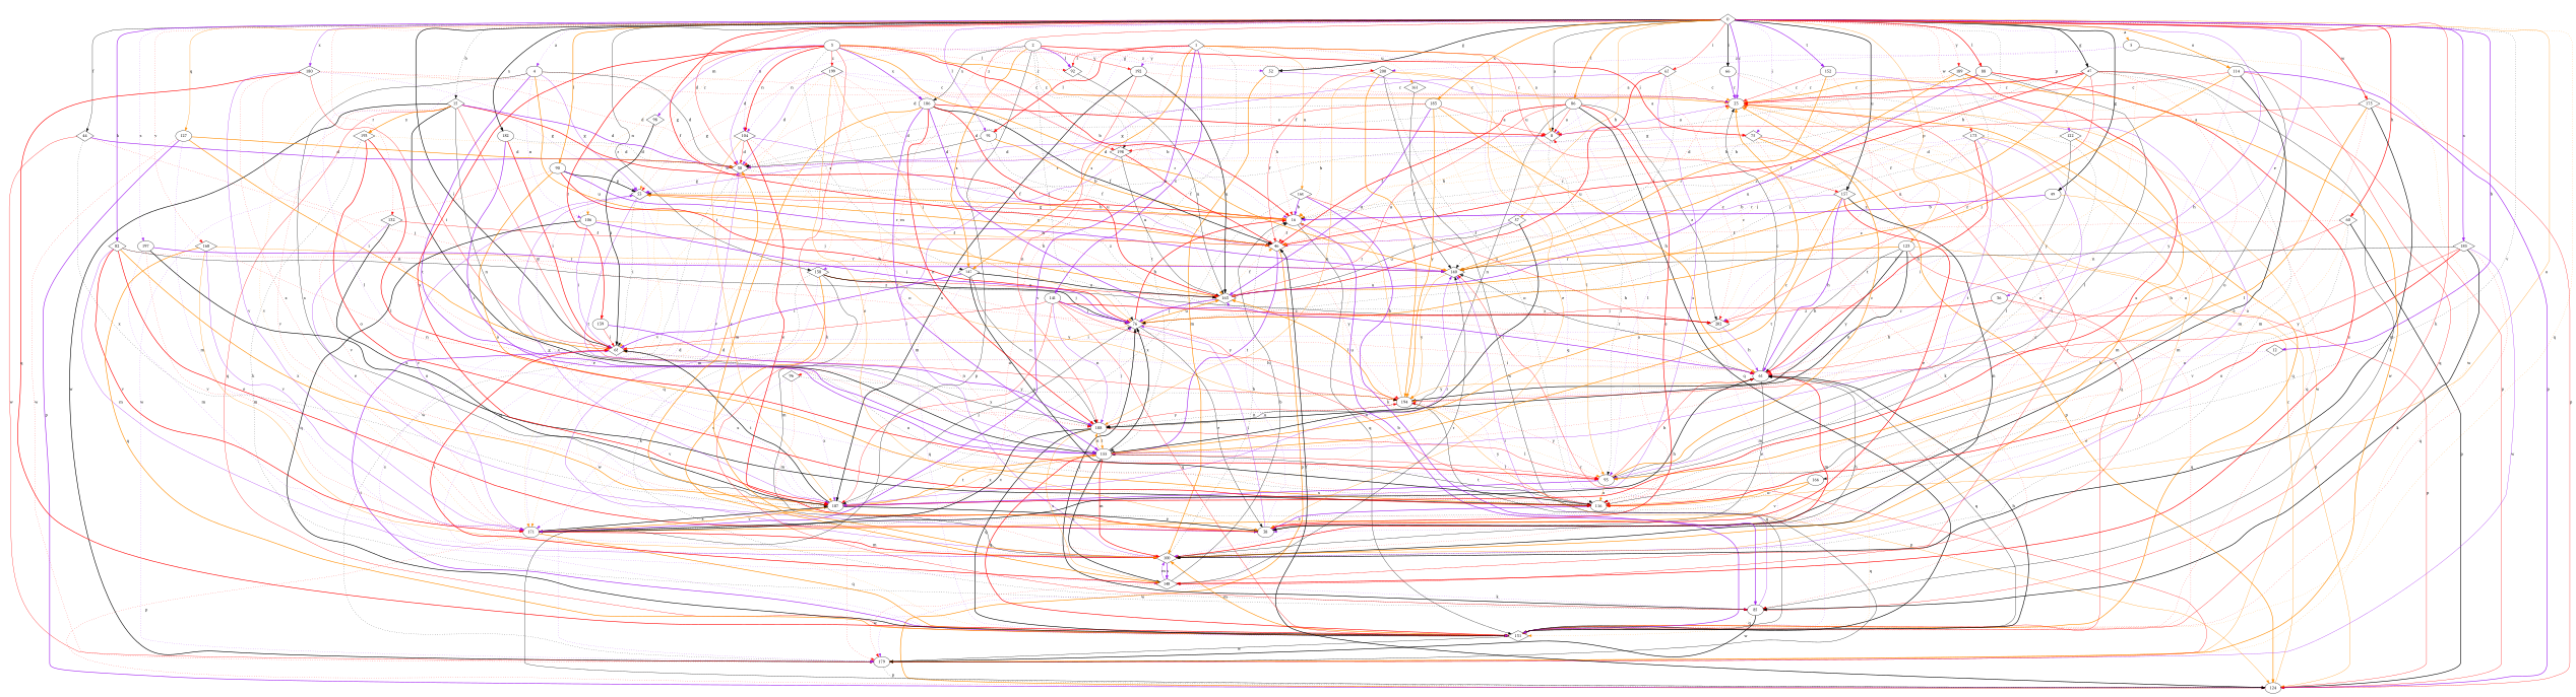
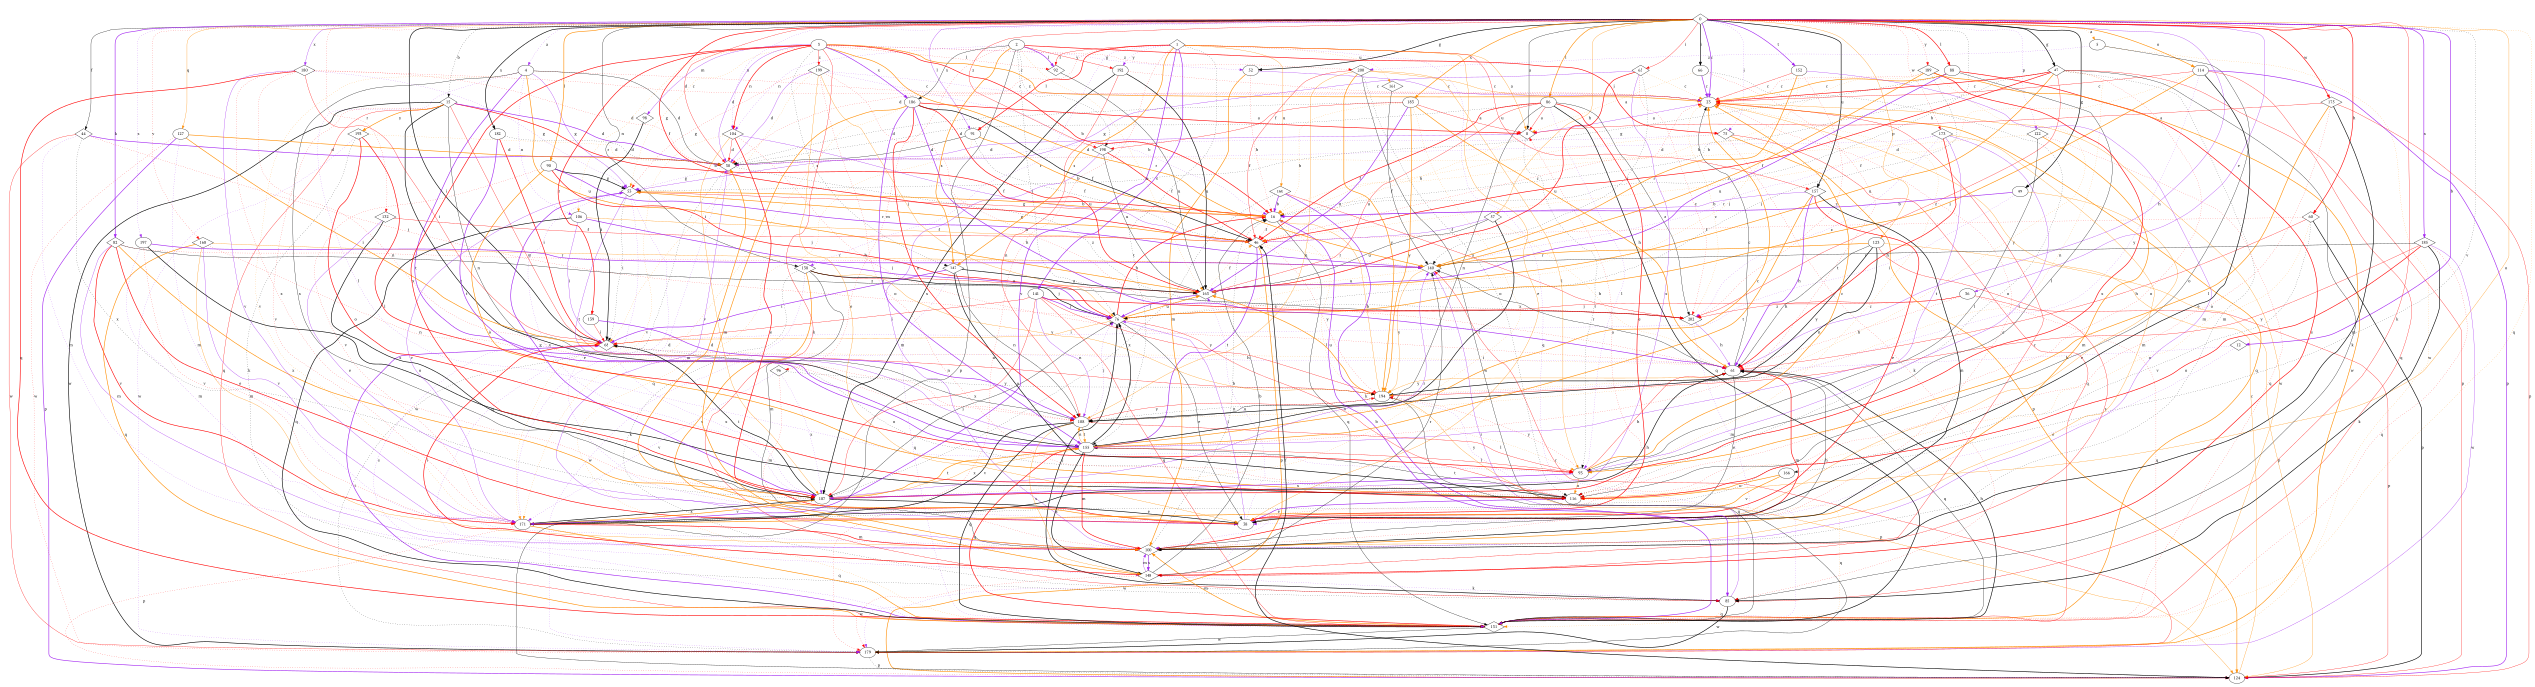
  strict digraph {
    fontname="PT Serif"
    node [fontname="PT Serif" shape=diamond]
    edge [color=red fontname="PT Serif" style=bold]
    4 [shape=ellipse]
    0
    5 [shape=ellipse]
    8
    12
    15
    16 [shape=ellipse]
    23 [shape=ellipse]
    30
    36 [shape=ellipse]
    44
    46
    47
    49 [shape=ellipse]
    52 [shape=ellipse]
    57
    60
    61 [shape=ellipse]
    65
    66 [shape=ellipse]
    68
    75
    82
    85 [shape=ellipse]
    86 [shape=ellipse]
    88 [shape=ellipse]
    90 [shape=ellipse]
    91 [shape=ellipse]
    104
    114 [shape=ellipse]
    116 [shape=ellipse]
    122
    123 [shape=ellipse]
    127 [shape=ellipse]
    131
    132
    138
    152 [shape=ellipse]
    157
    166 [shape=ellipse]
    168
    173
    175
    180
    182 [shape=ellipse]
    183 [shape=ellipse]
    185
    189
    197 [shape=ellipse]
    198
    155 [shape=ellipse]
    171 [shape=ellipse]
    163
    53
    106 [shape=ellipse]
    187 [shape=ellipse]
    93 [shape=ellipse]
    179 [shape=ellipse]
    200
    38 [shape=ellipse]
    108 [shape=ellipse]
    193
    194 [shape=ellipse]
    100
    202
    76
    124 [shape=ellipse]
    140
    148
    1
    92
    141 [shape=ellipse]
    147
    160
    161
    192 [shape=ellipse]
    2 [shape=ellipse]
    96
    186 [shape=ellipse]
    3 [shape=ellipse]
    98
    139 [shape=ellipse]
    199
    4 -> 23 [label=c style=dotted]
    4 -> 30 [color=black label=d style=solid]
    4 -> 155 [color=purple label=t]
    4 -> 171 [color=darkorange label=v style=dotted]
    4 -> 163 [color=darkorange label=u]
    4 -> 53 [color=purple label=g style=solid]
    4 -> 106 [color=purple label=n style=dotted]
    4 -> 187 [color=black label=x style=solid]
    4 -> 93 [color=purple label=l style=dotted]
    0 -> 4 [color=purple label=a style=dotted]
    0 -> 5 [color=darkorange label=a style=dotted]
    0 -> 8 [color=black label=a style=solid]
    0 -> 12 [color=purple label=b]
    0 -> 15 [color=black label=b style=dotted]
    0 -> 16 [color=black label=b style=dotted]
    0 -> 23 [color=purple label=c]
    0 -> 30 [label=d style=solid]
    0 -> 36 [color=purple label=e style=solid]
    0 -> 44 [color=black label=f style=solid]
    0 -> 46 [label=f]
    0 -> 47 [color=black label=g]
    0 -> 49 [color=black label=g]
    0 -> 52 [color=black label=g]
    0 -> 57 [color=darkorange label=h style=solid]
    0 -> 60 [label=h]
    0 -> 61 [color=purple label=h style=solid]
    0 -> 65 [label=i style=solid]
    0 -> 66 [color=black label=i]
    0 -> 68 [color=black label=i]
    0 -> 75 [color=purple label=j style=dotted]
    0 -> 82 [color=purple label=k]
    0 -> 85 [label=k style=solid]
    0 -> 86 [color=darkorange label=l]
    0 -> 88 [label=l]
    0 -> 90 [color=darkorange label=l]
    0 -> 91 [color=purple label=l style=solid]
    0 -> 104 [color=purple label=n style=dotted]
    0 -> 114 [color=darkorange label=o]
    0 -> 116 [color=darkorange label=o style=solid]
    0 -> 122 [color=purple label=p style=dotted]
    0 -> 123 [color=darkorange label=p style=solid]
    0 -> 127 [color=darkorange label=q style=solid]
    0 -> 131 [color=darkorange label=q style=dotted]
    0 -> 132 [label=r style=dotted]
    0 -> 138 [color=black label=r style=solid]
    0 -> 152 [color=purple label=t]
    0 -> 157 [color=black label=u]
    0 -> 166 [color=black label=v style=dotted]
    0 -> 168 [label=v style=dotted]
    0 -> 173 [label=w style=dotted]
    0 -> 175 [label=w]
    0 -> 180 [color=purple label=x style=solid]
    0 -> 182 [color=black label=x]
    0 -> 183 [color=darkorange label=x]
    0 -> 185 [color=purple label=x]
    0 -> 189 [label=y style=dotted]
    0 -> 197 [color=purple label=z style=dotted]
    0 -> 198 [label=z style=solid]
-   5 -> 8 [color=purple label=a style=dotted]
    5 -> 116 [color=black label=o style=solid]
    5 -> 179 [color=darkorange label=w style=dotted]
    5 -> 200 [color=purple label=z style=dotted]
    8 -> 30 [color=purple label=d style=solid]
    8 -> 46 [color=darkorange label=f style=dotted]
    8 -> 93 [color=black label=l style=dotted]
    12 -> 61 [color=purple label=h style=dotted]
    12 -> 38 [color=purple label=e style=dotted]
    15 -> 16 [label=b]
    15 -> 30 [color=purple label=d]
    15 -> 131 [label=q style=solid]
    15 -> 155 [color=black label=t]
    15 -> 171 [label=v style=dotted]
    15 -> 179 [color=black label=w]
    15 -> 108 [color=black label=n style=solid]
    15 -> 193 [color=darkorange label=y]
    15 -> 194 [label=y style=solid]
    16 -> 46 [label=f style=dotted]
    16 -> 131 [color=black label=q style=solid]
    16 -> 53 [label=g style=solid]
    16 -> 93 [color=darkorange label=l style=dotted]
    23 -> 8 [color=purple label=a style=solid]
    23 -> 131 [color=darkorange label=q]
    23 -> 179 [color=darkorange label=w style=solid]
    30 -> 53 [color=purple label=g style=dotted]
    30 -> 179 [color=black label=w style=dotted]
    30 -> 100 [color=purple label=m style=solid]
    30 -> 202 [color=black label=z style=dotted]
    36 -> 61 [label=h style=dotted]
    36 -> 131 [label=q style=dotted]
    36 -> 202 [label=z style=solid]
    36 -> 76 [label=j style=solid]
    36 -> 124 [label=p style=solid]
    44 -> 30 [color=purple label=d]
    44 -> 187 [color=black label=x style=dotted]
    44 -> 179 [label=w style=solid]
+   44 -> 100 [color=purple label=m style=dotted]
    44 -> 76 [label=j style=dotted]
    46 -> 23 [label=c style=dotted]
    46 -> 155 [color=purple label=t]
    46 -> 53 [color=darkorange label=g]
    46 -> 194 [label=y style=dotted]
    46 -> 124 [color=darkorange label=p]
    46 -> 140 [color=darkorange label=r style=dotted]
    47 -> 16 [color=black label=b style=dotted]
    47 -> 23 [label=c]
    47 -> 46 [label=f]
    47 -> 85 [color=black label=k style=solid]
    47 -> 116 [label=o style=dotted]
    47 -> 163 [color=darkorange label=u]
    47 -> 108 [color=darkorange label=n style=dotted]
    47 -> 100 [color=black label=m style=dotted]
    47 -> 202 [label=z style=solid]
    47 -> 124 [label=p style=solid]
    49 -> 16 [color=purple label=b]
    49 -> 68 [color=purple label=i style=dotted]
    49 -> 38 [color=darkorange label=e style=solid]
    52 -> 16 [label=b style=dotted]
    52 -> 23 [color=purple label=c style=solid]
    52 -> 100 [color=darkorange label=m]
    57 -> 46 [color=purple label=f style=solid]
    57 -> 61 [color=darkorange label=h style=dotted]
    57 -> 155 [color=black label=t]
    57 -> 163 [color=black label=u style=solid]
    60 -> 46 [label=f style=dotted]
    60 -> 61 [label=h style=solid]
    60 -> 116 [color=darkorange label=o style=dotted]
    60 -> 171 [color=black label=v style=dotted]
    60 -> 124 [color=black label=p]
    61 -> 23 [color=black label=c style=solid]
    61 -> 68 [color=darkorange label=i style=dotted]
    61 -> 131 [color=black label=q style=solid]
    61 -> 38 [color=black label=e style=solid]
    61 -> 194 [color=darkorange label=y style=solid]
    61 -> 100 [label=m]
    61 -> 140 [color=black label=r style=solid]
    65 -> 23 [color=darkorange label=c style=dotted]
    65 -> 163 [label=u]
    65 -> 53 [color=purple label=g style=solid]
    65 -> 187 [color=purple label=x style=solid]
    65 -> 202 [label=z style=dotted]
    65 -> 140 [color=black label=r style=dotted]
    66 -> 8 [color=darkorange label=a style=dotted]
    66 -> 23 [color=purple label=c]
    66 -> 116 [color=black label=o style=dotted]
    66 -> 155 [label=t style=dotted]
    68 -> 61 [color=purple label=h style=dotted]
    68 -> 116 [color=black label=o style=dotted]
    68 -> 187 [color=purple label=x style=dotted]
    68 -> 148 [color=purple label=s style=dotted]
    75 -> 16 [color=darkorange label=b style=dotted]
    75 -> 30 [color=purple label=d style=dotted]
    75 -> 85 [label=k style=dotted]
    75 -> 131 [label=q style=solid]
    75 -> 124 [color=darkorange label=p]
    82 -> 171 [label=v]
    82 -> 187 [color=darkorange label=x]
    82 -> 38 [label=e]
    82 -> 100 [color=purple label=m style=solid]
    82 -> 202 [color=black label=z style=solid]
    82 -> 140 [label=r style=dotted]
    85 -> 131 [color=darkorange label=q style=dotted]
    85 -> 179 [color=black label=w]
    85 -> 76 [color=black label=j]
    85 -> 140 [color=purple label=r style=solid]
    86 -> 8 [label=a style=solid]
    86 -> 30 [color=black label=d style=dotted]
    86 -> 46 [label=f]
    86 -> 131 [color=black label=q]
    86 -> 163 [label=u style=solid]
    86 -> 93 [color=purple label=l style=dotted]
    86 -> 38 [label=e]
    86 -> 108 [color=black label=n style=solid]
    86 -> 202 [color=black label=z style=solid]
    88 -> 23 [color=darkorange label=c]
    88 -> 163 [color=purple label=u]
    88 -> 53 [color=black label=g style=dotted]
    88 -> 93 [color=black label=l style=solid]
    88 -> 148 [label=s]
    90 -> 116 [color=darkorange label=o]
    90 -> 171 [label=v style=dotted]
    90 -> 53 [color=black label=g]
    90 -> 76 [label=j]
    90 -> 140 [color=purple label=r]
    91 -> 16 [color=darkorange label=b]
    91 -> 30 [color=black label=d style=solid]
    91 -> 46 [color=black label=f style=dotted]
    91 -> 131 [color=darkorange label=q style=dotted]
    104 -> 30 [label=d style=solid]
    104 -> 46 [color=purple label=f style=solid]
    104 -> 61 [label=h style=dotted]
    104 -> 171 [color=darkorange label=v style=dotted]
    104 -> 187 [color=darkorange label=x style=solid]
    104 -> 38 [label=e]
    114 -> 23 [label=c style=solid]
    114 -> 46 [color=darkorange label=f style=dotted]
    114 -> 131 [label=q style=solid]
    114 -> 38 [color=black label=e]
    114 -> 194 [color=purple label=y style=dotted]
    114 -> 76 [color=darkorange label=j]
    114 -> 124 [color=purple label=p]
    116 -> 23 [color=darkorange label=c style=dotted]
    116 -> 131 [color=darkorange label=q style=dotted]
    116 -> 155 [color=black label=t style=solid]
    116 -> 38 [color=purple label=e]
    116 -> 194 [color=purple label=y style=dotted]
    122 -> 30 [color=darkorange label=d style=dotted]
    122 -> 131 [label=q style=dotted]
    122 -> 93 [color=black label=l style=solid]
    122 -> 100 [color=darkorange label=m]
    123 -> 61 [color=black label=h style=solid]
    123 -> 108 [color=black label=n]
    123 -> 194 [color=black label=y]
    123 -> 124 [color=darkorange label=p style=solid]
    123 -> 140 [color=darkorange label=r]
    123 -> 148 [label=s style=solid]
    127 -> 30 [color=darkorange label=d]
    127 -> 68 [color=darkorange label=i]
    127 -> 179 [label=w style=dotted]
    127 -> 100 [color=purple label=m style=dotted]
    127 -> 124 [color=purple label=p]
    131 -> 16 [color=purple label=b]
    131 -> 61 [color=black label=h]
    131 -> 68 [color=purple label=i]
    131 -> 179 [color=black label=w style=solid]
    131 -> 100 [color=darkorange label=m]
    132 -> 46 [label=f style=solid]
    132 -> 187 [color=black label=x]
    132 -> 38 [color=purple label=e style=solid]
    138 -> 85 [color=black label=k style=dotted]
    138 -> 163 [label=u style=solid]
    138 -> 179 [color=purple label=w style=dotted]
    138 -> 194 [color=darkorange label=y style=solid]
    138 -> 100 [color=black label=m style=solid]
    138 -> 76 [color=black label=j]
    138 -> 148 [color=darkorange label=s]
    152 -> 23 [label=c style=solid]
    152 -> 100 [color=purple label=m style=solid]
    152 -> 202 [label=z style=dotted]
    152 -> 76 [color=darkorange label=j style=dotted]
    152 -> 140 [color=darkorange label=r]
    157 -> 16 [color=purple label=b style=solid]
    157 -> 61 [color=purple label=h]
    157 -> 155 [color=darkorange label=t]
    157 -> 38 [label=e]
    157 -> 100 [color=black label=m]
    166 -> 116 [color=darkorange label=o]
    166 -> 171 [color=darkorange label=v]
    168 -> 131 [color=darkorange label=q]
    168 -> 171 [color=purple label=v style=solid]
    168 -> 108 [label=n style=dotted]
    168 -> 100 [color=darkorange label=m style=solid]
    168 -> 140 [color=darkorange label=r style=solid]
    173 -> 30 [color=purple label=d style=dotted]
    173 -> 61 [label=h]
    173 -> 155 [color=purple label=t style=solid]
    173 -> 93 [color=purple label=l style=solid]
    173 -> 100 [color=darkorange label=m style=solid]
    173 -> 202 [color=purple label=z style=dotted]
    173 -> 140 [color=purple label=r style=dotted]
    175 -> 8 [label=a style=solid]
    175 -> 116 [label=o style=dotted]
    175 -> 93 [color=darkorange label=l]
    175 -> 100 [color=black label=m]
    175 -> 124 [label=p style=solid]
    180 -> 23 [label=c style=dotted]
    180 -> 30 [label=d style=dotted]
    180 -> 68 [label=i style=solid]
    180 -> 131 [label=q]
    180 -> 171 [color=purple label=v style=solid]
    180 -> 53 [color=purple label=g style=dotted]
    180 -> 187 [label=x style=dotted]
    180 -> 108 [label=n style=dotted]
    182 -> 30 [color=black label=d style=dotted]
    182 -> 68 [label=i]
    182 -> 155 [color=purple label=t]
    183 -> 8 [label=a style=solid]
    183 -> 16 [color=darkorange label=b style=dotted]
    183 -> 30 [color=black label=d style=dotted]
    183 -> 61 [color=darkorange label=h]
    183 -> 198 [label=f style=solid]
    183 -> 163 [color=purple label=u]
    183 -> 187 [color=darkorange label=x style=dotted]
    183 -> 194 [color=darkorange label=y]
    185 -> 85 [color=black label=k]
    185 -> 116 [label=o]
    185 -> 131 [label=q style=dotted]
    185 -> 179 [color=purple label=w style=solid]
    185 -> 194 [label=y style=solid]
    185 -> 140 [color=black label=r style=solid]
    189 -> 16 [color=darkorange label=b style=dotted]
    189 -> 23 [label=c style=dotted]
    189 -> 187 [label=x]
    189 -> 179 [color=darkorange label=w]
    189 -> 194 [color=darkorange label=y style=dotted]
    189 -> 76 [color=black label=j style=dotted]
    189 -> 140 [color=darkorange label=r]
    197 -> 116 [color=black label=o]
    197 -> 171 [label=v style=dotted]
    197 -> 100 [color=purple label=m style=dotted]
    197 -> 140 [color=purple label=r]
    198 -> 46 [label=f]
    198 -> 163 [color=black label=u style=solid]
    198 -> 100 [color=purple label=m style=solid]
    155 -> 23 [color=darkorange label=c]
    155 -> 131 [label=q]
    155 -> 187 [color=darkorange label=x style=solid]
    155 -> 93 [label=l style=solid]
    155 -> 108 [color=darkorange label=n style=solid]
    155 -> 100 [label=m]
    155 -> 76 [color=black label=j]
    155 -> 148 [color=black label=s]
    171 -> 30 [color=purple label=d style=dotted]
    171 -> 61 [color=black label=h]
    171 -> 131 [color=darkorange label=q]
    171 -> 187 [color=black label=x]
    171 -> 100 [label=m]
    171 -> 124 [label=p style=dotted]
    163 -> 46 [color=darkorange label=f style=dotted]
    163 -> 76 [color=purple label=j]
    53 -> 16 [color=darkorange label=b]
    53 -> 68 [color=black label=i style=dotted]
    53 -> 131 [color=purple label=q style=dotted]
    53 -> 155 [color=purple label=t style=solid]
    53 -> 171 [color=purple label=v style=solid]
    53 -> 187 [color=purple label=x style=dotted]
    53 -> 38 [color=purple label=e style=dotted]
    106 -> 46 [color=darkorange label=f style=solid]
    106 -> 68 [color=purple label=i style=solid]
    106 -> 131 [color=black label=q]
    106 -> 76 [color=purple label=j]
    187 -> 68 [color=black label=i]
    187 -> 155 [color=darkorange label=t]
    187 -> 171 [color=darkorange label=v]
-   187 -> 53 [color=purple label=g style=solid]
+   187 -> 53 [color=purple label=g]
    187 -> 38 [color=black label=e]
    187 -> 76 [color=black label=j style=solid]
    187 -> 140 [color=purple label=r style=solid]
    93 -> 23 [color=darkorange label=c]
    93 -> 61 [label=h style=solid]
    93 -> 116 [color=darkorange label=o style=solid]
    93 -> 187 [color=purple label=x]
    93 -> 194 [label=y style=dotted]
    179 -> 124 [color=black label=p style=dotted]
    179 -> 140 [label=r style=solid]
    200 -> 23 [color=darkorange label=c style=solid]
    200 -> 46 [label=f style=solid]
    200 -> 116 [color=black label=o style=dotted]
    200 -> 93 [color=darkorange label=l style=solid]
    200 -> 179 [color=black label=w style=solid]
    200 -> 108 [color=darkorange label=n style=solid]
    200 -> 194 [color=darkorange label=y]
    38 -> 8 [label=a style=dotted]
    38 -> 30 [color=darkorange label=d]
    38 -> 163 [color=purple label=u style=dotted]
    38 -> 179 [color=purple label=w style=dotted]
    38 -> 76 [color=purple label=j style=solid]
    108 -> 131 [color=black label=q]
    108 -> 155 [color=darkorange label=t style=solid]
    108 -> 171 [color=black label=v]
    108 -> 93 [label=l style=solid]
    108 -> 194 [label=y style=solid]
    108 -> 76 [color=purple label=j style=dotted]
    108 -> 148 [color=darkorange label=s style=solid]
    193 -> 30 [color=darkorange label=d style=dotted]
    193 -> 85 [color=black label=k style=dotted]
    193 -> 116 [label=o]
    193 -> 93 [label=l]
    193 -> 179 [color=purple label=w style=dotted]
    194 -> 16 [color=darkorange label=b style=solid]
    194 -> 131 [color=black label=q style=solid]
    194 -> 163 [color=darkorange label=u]
    194 -> 108 [color=black label=n style=dotted]
    194 -> 124 [color=darkorange label=p style=solid]
    100 -> 16 [color=black label=b style=dotted]
    100 -> 23 [label=c style=dotted]
    100 -> 61 [color=black label=h style=solid]
    100 -> 148 [color=purple label=s]
    202 -> 23 [color=darkorange label=c style=dotted]
    202 -> 61 [color=purple label=h style=solid]
    202 -> 100 [color=purple label=m style=dotted]
    76 -> 16 [label=b]
    76 -> 68 [color=darkorange label=i style=solid]
    76 -> 116 [label=o style=solid]
    76 -> 163 [color=darkorange label=u]
    76 -> 38 [color=black label=e style=solid]
    124 -> 23 [color=darkorange label=c style=solid]
    124 -> 46 [color=black label=f]
    140 -> 163 [color=darkorange label=u style=dotted]
    140 -> 194 [color=darkorange label=y style=solid]
    148 -> 16 [color=black label=b style=solid]
    148 -> 23 [label=c style=solid]
    148 -> 68 [label=i]
    148 -> 85 [color=purple label=k style=dotted]
    148 -> 179 [label=w style=dotted]
    148 -> 100 [color=purple label=m style=solid]
    148 -> 140 [color=black label=r style=solid]
    1 -> 8 [color=darkorange label=a style=solid]
    1 -> 30 [label=d style=dotted]
    1 -> 91 [label=l]
    1 -> 131 [color=purple label=q style=dotted]
    1 -> 138 [color=purple label=r style=dotted]
    1 -> 157 [label=u style=solid]
    1 -> 155 [color=black label=t style=dotted]
    1 -> 171 [color=purple label=v]
    1 -> 179 [label=w style=dotted]
    1 -> 38 [color=darkorange label=e style=solid]
    1 -> 92 [label=l style=solid]
    1 -> 141 [color=purple label=s]
    1 -> 147 [color=darkorange label=s]
    1 -> 160 [color=darkorange label=u style=solid]
    1 -> 161 [color=darkorange label=u style=dotted]
    1 -> 192 [color=purple label=y style=dotted]
    92 -> 163 [color=black label=u style=solid]
    141 -> 68 [label=i style=solid]
    141 -> 131 [label=q style=solid]
    141 -> 187 [label=x style=solid]
    141 -> 108 [color=purple label=n style=solid]
    141 -> 194 [label=y style=solid]
    141 -> 202 [label=z]
    141 -> 76 [color=purple label=j]
    147 -> 68 [color=purple label=i]
    147 -> 116 [color=black label=o]
    147 -> 131 [color=purple label=q style=dotted]
    147 -> 163 [color=black label=u]
    147 -> 108 [color=black label=n style=solid]
    160 -> 16 [color=purple label=b]
    160 -> 85 [color=purple label=k]
    160 -> 187 [color=black label=x style=dotted]
    160 -> 202 [label=z style=solid]
    161 -> 140 [color=black label=r style=solid]
    192 -> 23 [label=c style=dotted]
    192 -> 163 [color=black label=u]
    192 -> 187 [color=black label=x]
    192 -> 108 [label=n style=solid]
    2 -> 75 [label=j]
    2 -> 104 [color=purple label=n style=dotted]
    2 -> 198 [color=black label=z style=dotted]
    2 -> 163 [color=darkorange label=u style=dotted]
    2 -> 76 [color=black label=j style=dotted]
    2 -> 124 [color=black label=p style=solid]
    2 -> 92 [color=purple label=l]
    2 -> 147 [color=darkorange label=s]
    2 -> 192 [label=y style=solid]
    2 -> 96 [label=m style=dotted]
    2 -> 186 [color=black label=x style=solid]
    96 -> 171 [color=purple label=v style=dotted]
    96 -> 187 [color=purple label=x style=dotted]
    96 -> 194 [color=black label=y style=dotted]
    96 -> 100 [label=m style=dotted]
    186 -> 8 [label=a]
    186 -> 46 [color=black label=f]
    186 -> 61 [color=purple label=h]
    186 -> 155 [color=purple label=t]
    186 -> 171 [color=darkorange label=v style=dotted]
    186 -> 163 [label=u]
    186 -> 108 [label=n]
    186 -> 100 [color=darkorange label=m]
    3 -> 16 [label=b]
    3 -> 23 [color=darkorange label=c]
    3 -> 30 [color=purple label=d style=solid]
    3 -> 52 [color=purple label=g style=dotted]
    3 -> 85 [label=k style=solid]
    3 -> 104 [label=n]
    3 -> 53 [color=darkorange label=g style=dotted]
    3 -> 106 [color=darkorange label=n style=dotted]
    3 -> 187 [label=x]
    3 -> 200 [label=z style=dotted]
    3 -> 140 [color=darkorange label=r]
    3 -> 92 [label=l style=dotted]
    3 -> 147 [color=black label=s style=dotted]
    3 -> 186 [color=purple label=x]
    3 -> 98 [color=purple label=m style=solid]
    3 -> 139 [label=r]
    3 -> 199 [label=z style=solid]
    98 -> 68 [color=black label=i]
    139 -> 68 [label=i style=solid]
    139 -> 108 [color=purple label=n]
    199 -> 16 [color=purple label=b style=dotted]
    199 -> 23 [color=purple label=c style=dotted]
    199 -> 30 [color=purple label=d style=solid]
    199 -> 61 [label=h style=dotted]
    199 -> 68 [color=darkorange label=i style=dotted]
    199 -> 116 [label=o style=dotted]
    199 -> 53 [label=g style=dotted]
    199 -> 38 [color=darkorange label=e style=solid]
    199 -> 76 [color=darkorange label=j style=solid]
  }
